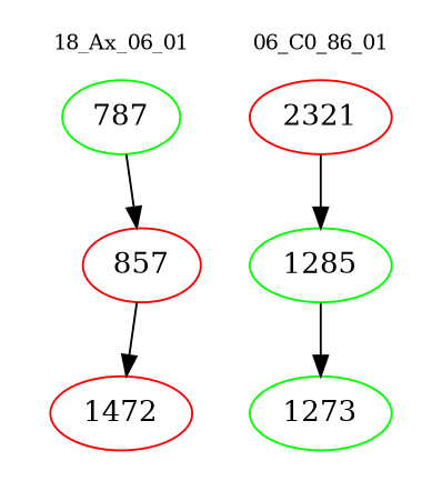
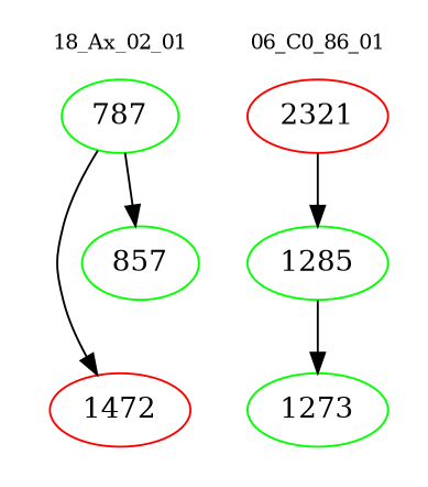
  digraph {
    node [color=green]
    edge [color=black]
    n1 [label=787]
    n2 [color=red label=1472]
-   n3 [color=red label=857]
+   n3 [label=857]
    n4 [label=1285]
    n5 [label=1273]
    n6 [color=red label=2321]
    subgraph cluster_1 {
      color=white
      fontsize=10
-     label="18_Ax_06_01"
+     label="18_Ax_02_01"
      n1
      n2
      n3
    }
    subgraph cluster_2 {
      color=white
      fontsize=10
      label="06_C0_86_01"
      n4
      n5
      n6
    }
-   n3 -> n2
+   n1 -> n2
    n1 -> n3
    n4 -> n5
    n6 -> n4
  }
